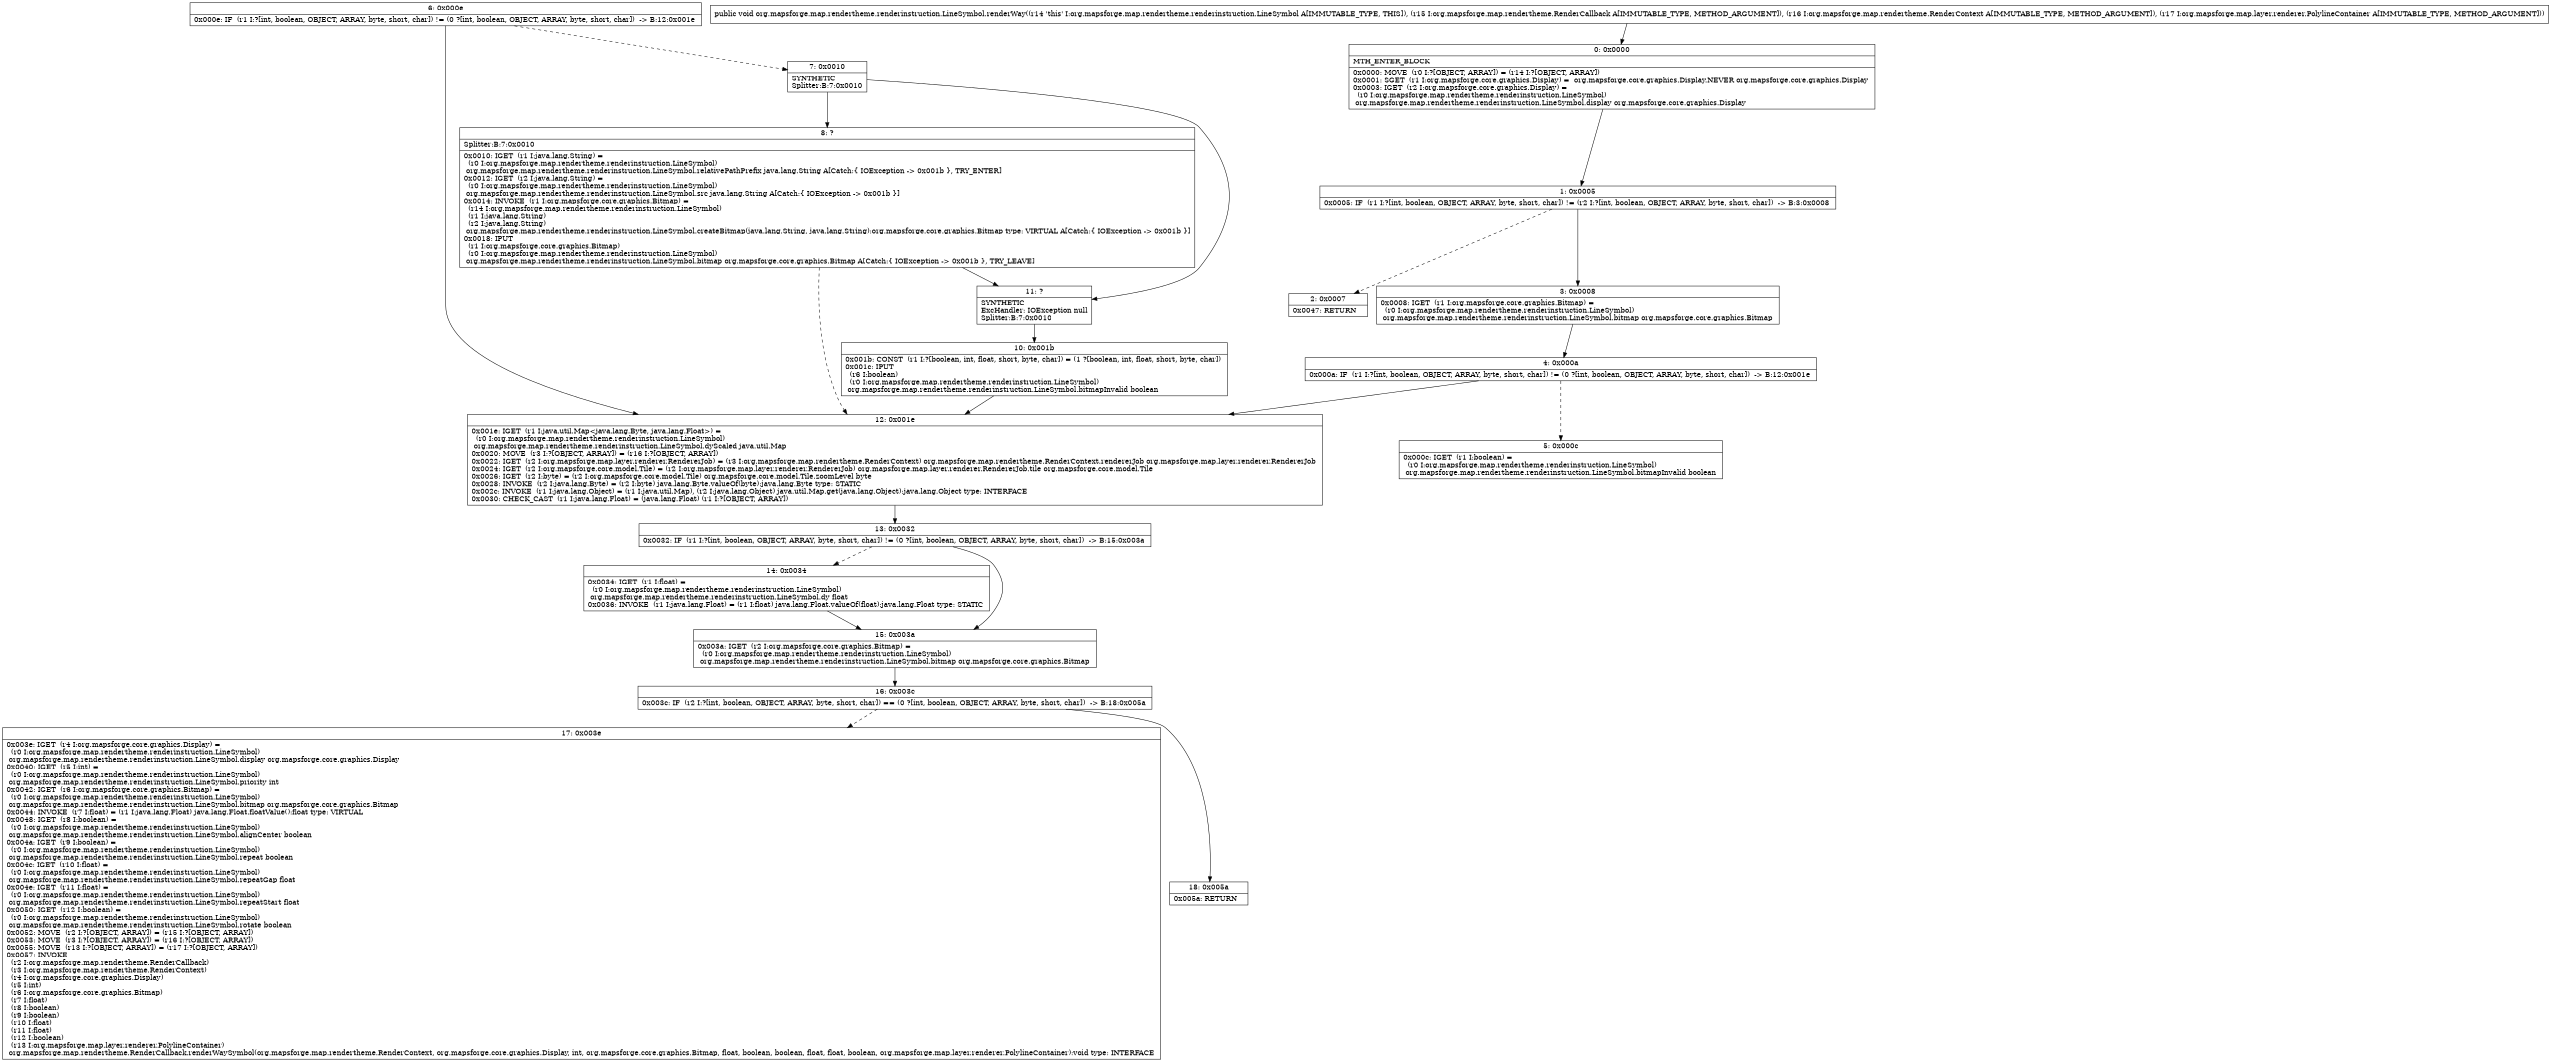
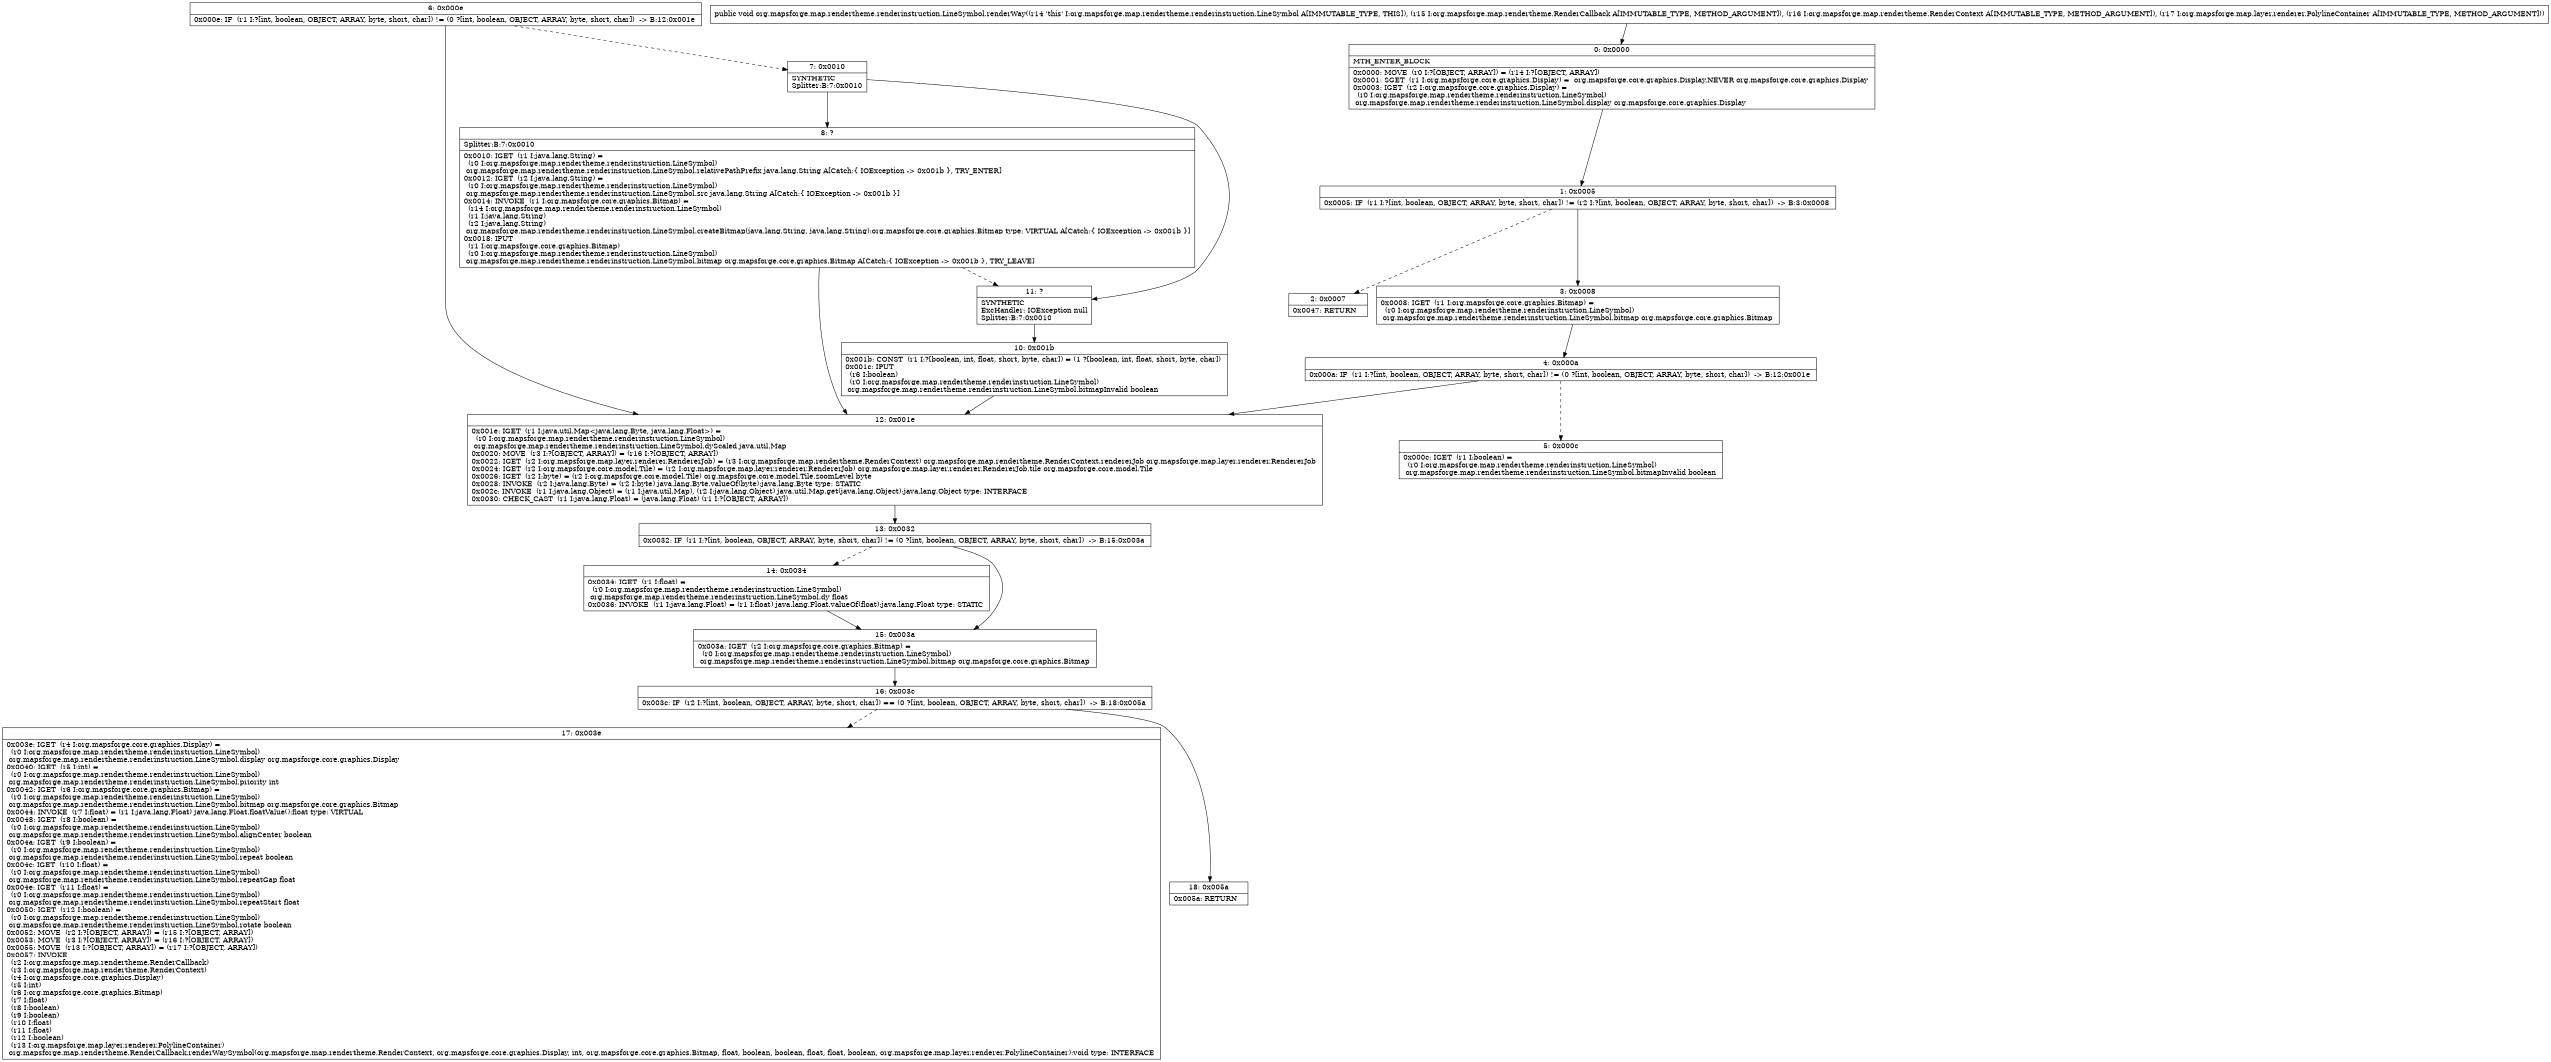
  digraph {
    node [shape=record]
    n1 [label="{0\:\ 0x0000|MTH_ENTER_BLOCK\l|0x0000: MOVE  (r0 I:?[OBJECT, ARRAY]) = (r14 I:?[OBJECT, ARRAY]) \l0x0001: SGET  (r1 I:org.mapsforge.core.graphics.Display) =  org.mapsforge.core.graphics.Display.NEVER org.mapsforge.core.graphics.Display \l0x0003: IGET  (r2 I:org.mapsforge.core.graphics.Display) = \l  (r0 I:org.mapsforge.map.rendertheme.renderinstruction.LineSymbol)\l org.mapsforge.map.rendertheme.renderinstruction.LineSymbol.display org.mapsforge.core.graphics.Display \l}"]
    n2 [label="{1\:\ 0x0005|0x0005: IF  (r1 I:?[int, boolean, OBJECT, ARRAY, byte, short, char]) != (r2 I:?[int, boolean, OBJECT, ARRAY, byte, short, char])  \-\> B:3:0x0008 \l}"]
    n3 [label="{2\:\ 0x0007|0x0047: RETURN   \l}"]
    n4 [label="{3\:\ 0x0008|0x0008: IGET  (r1 I:org.mapsforge.core.graphics.Bitmap) = \l  (r0 I:org.mapsforge.map.rendertheme.renderinstruction.LineSymbol)\l org.mapsforge.map.rendertheme.renderinstruction.LineSymbol.bitmap org.mapsforge.core.graphics.Bitmap \l}"]
    n5 [label="{4\:\ 0x000a|0x000a: IF  (r1 I:?[int, boolean, OBJECT, ARRAY, byte, short, char]) != (0 ?[int, boolean, OBJECT, ARRAY, byte, short, char])  \-\> B:12:0x001e \l}"]
    n6 [label="{5\:\ 0x000c|0x000c: IGET  (r1 I:boolean) = \l  (r0 I:org.mapsforge.map.rendertheme.renderinstruction.LineSymbol)\l org.mapsforge.map.rendertheme.renderinstruction.LineSymbol.bitmapInvalid boolean \l}"]
    n7 [label="{12\:\ 0x001e|0x001e: IGET  (r1 I:java.util.Map\<java.lang.Byte, java.lang.Float\>) = \l  (r0 I:org.mapsforge.map.rendertheme.renderinstruction.LineSymbol)\l org.mapsforge.map.rendertheme.renderinstruction.LineSymbol.dyScaled java.util.Map \l0x0020: MOVE  (r3 I:?[OBJECT, ARRAY]) = (r16 I:?[OBJECT, ARRAY]) \l0x0022: IGET  (r2 I:org.mapsforge.map.layer.renderer.RendererJob) = (r3 I:org.mapsforge.map.rendertheme.RenderContext) org.mapsforge.map.rendertheme.RenderContext.rendererJob org.mapsforge.map.layer.renderer.RendererJob \l0x0024: IGET  (r2 I:org.mapsforge.core.model.Tile) = (r2 I:org.mapsforge.map.layer.renderer.RendererJob) org.mapsforge.map.layer.renderer.RendererJob.tile org.mapsforge.core.model.Tile \l0x0026: IGET  (r2 I:byte) = (r2 I:org.mapsforge.core.model.Tile) org.mapsforge.core.model.Tile.zoomLevel byte \l0x0028: INVOKE  (r2 I:java.lang.Byte) = (r2 I:byte) java.lang.Byte.valueOf(byte):java.lang.Byte type: STATIC \l0x002c: INVOKE  (r1 I:java.lang.Object) = (r1 I:java.util.Map), (r2 I:java.lang.Object) java.util.Map.get(java.lang.Object):java.lang.Object type: INTERFACE \l0x0030: CHECK_CAST  (r1 I:java.lang.Float) = (java.lang.Float) (r1 I:?[OBJECT, ARRAY]) \l}"]
    n8 [label="{13\:\ 0x0032|0x0032: IF  (r1 I:?[int, boolean, OBJECT, ARRAY, byte, short, char]) != (0 ?[int, boolean, OBJECT, ARRAY, byte, short, char])  \-\> B:15:0x003a \l}"]
    n9 [label="{6\:\ 0x000e|0x000e: IF  (r1 I:?[int, boolean, OBJECT, ARRAY, byte, short, char]) != (0 ?[int, boolean, OBJECT, ARRAY, byte, short, char])  \-\> B:12:0x001e \l}"]
    n10 [label="{7\:\ 0x0010|SYNTHETIC\lSplitter:B:7:0x0010\l}"]
    n11 [label="{8\:\ ?|Splitter:B:7:0x0010\l|0x0010: IGET  (r1 I:java.lang.String) = \l  (r0 I:org.mapsforge.map.rendertheme.renderinstruction.LineSymbol)\l org.mapsforge.map.rendertheme.renderinstruction.LineSymbol.relativePathPrefix java.lang.String A[Catch:\{ IOException \-\> 0x001b \}, TRY_ENTER]\l0x0012: IGET  (r2 I:java.lang.String) = \l  (r0 I:org.mapsforge.map.rendertheme.renderinstruction.LineSymbol)\l org.mapsforge.map.rendertheme.renderinstruction.LineSymbol.src java.lang.String A[Catch:\{ IOException \-\> 0x001b \}]\l0x0014: INVOKE  (r1 I:org.mapsforge.core.graphics.Bitmap) = \l  (r14 I:org.mapsforge.map.rendertheme.renderinstruction.LineSymbol)\l  (r1 I:java.lang.String)\l  (r2 I:java.lang.String)\l org.mapsforge.map.rendertheme.renderinstruction.LineSymbol.createBitmap(java.lang.String, java.lang.String):org.mapsforge.core.graphics.Bitmap type: VIRTUAL A[Catch:\{ IOException \-\> 0x001b \}]\l0x0018: IPUT  \l  (r1 I:org.mapsforge.core.graphics.Bitmap)\l  (r0 I:org.mapsforge.map.rendertheme.renderinstruction.LineSymbol)\l org.mapsforge.map.rendertheme.renderinstruction.LineSymbol.bitmap org.mapsforge.core.graphics.Bitmap A[Catch:\{ IOException \-\> 0x001b \}, TRY_LEAVE]\l}"]
    n12 [label="{11\:\ ?|SYNTHETIC\lExcHandler: IOException null\lSplitter:B:7:0x0010\l}"]
    n13 [label="{10\:\ 0x001b|0x001b: CONST  (r1 I:?[boolean, int, float, short, byte, char]) = (1 ?[boolean, int, float, short, byte, char]) \l0x001c: IPUT  \l  (r6 I:boolean)\l  (r0 I:org.mapsforge.map.rendertheme.renderinstruction.LineSymbol)\l org.mapsforge.map.rendertheme.renderinstruction.LineSymbol.bitmapInvalid boolean \l}"]
    n14 [label="{14\:\ 0x0034|0x0034: IGET  (r1 I:float) = \l  (r0 I:org.mapsforge.map.rendertheme.renderinstruction.LineSymbol)\l org.mapsforge.map.rendertheme.renderinstruction.LineSymbol.dy float \l0x0036: INVOKE  (r1 I:java.lang.Float) = (r1 I:float) java.lang.Float.valueOf(float):java.lang.Float type: STATIC \l}"]
    n15 [label="{15\:\ 0x003a|0x003a: IGET  (r2 I:org.mapsforge.core.graphics.Bitmap) = \l  (r0 I:org.mapsforge.map.rendertheme.renderinstruction.LineSymbol)\l org.mapsforge.map.rendertheme.renderinstruction.LineSymbol.bitmap org.mapsforge.core.graphics.Bitmap \l}"]
    n16 [label="{16\:\ 0x003c|0x003c: IF  (r2 I:?[int, boolean, OBJECT, ARRAY, byte, short, char]) == (0 ?[int, boolean, OBJECT, ARRAY, byte, short, char])  \-\> B:18:0x005a \l}"]
    n17 [label="{17\:\ 0x003e|0x003e: IGET  (r4 I:org.mapsforge.core.graphics.Display) = \l  (r0 I:org.mapsforge.map.rendertheme.renderinstruction.LineSymbol)\l org.mapsforge.map.rendertheme.renderinstruction.LineSymbol.display org.mapsforge.core.graphics.Display \l0x0040: IGET  (r5 I:int) = \l  (r0 I:org.mapsforge.map.rendertheme.renderinstruction.LineSymbol)\l org.mapsforge.map.rendertheme.renderinstruction.LineSymbol.priority int \l0x0042: IGET  (r6 I:org.mapsforge.core.graphics.Bitmap) = \l  (r0 I:org.mapsforge.map.rendertheme.renderinstruction.LineSymbol)\l org.mapsforge.map.rendertheme.renderinstruction.LineSymbol.bitmap org.mapsforge.core.graphics.Bitmap \l0x0044: INVOKE  (r7 I:float) = (r1 I:java.lang.Float) java.lang.Float.floatValue():float type: VIRTUAL \l0x0048: IGET  (r8 I:boolean) = \l  (r0 I:org.mapsforge.map.rendertheme.renderinstruction.LineSymbol)\l org.mapsforge.map.rendertheme.renderinstruction.LineSymbol.alignCenter boolean \l0x004a: IGET  (r9 I:boolean) = \l  (r0 I:org.mapsforge.map.rendertheme.renderinstruction.LineSymbol)\l org.mapsforge.map.rendertheme.renderinstruction.LineSymbol.repeat boolean \l0x004c: IGET  (r10 I:float) = \l  (r0 I:org.mapsforge.map.rendertheme.renderinstruction.LineSymbol)\l org.mapsforge.map.rendertheme.renderinstruction.LineSymbol.repeatGap float \l0x004e: IGET  (r11 I:float) = \l  (r0 I:org.mapsforge.map.rendertheme.renderinstruction.LineSymbol)\l org.mapsforge.map.rendertheme.renderinstruction.LineSymbol.repeatStart float \l0x0050: IGET  (r12 I:boolean) = \l  (r0 I:org.mapsforge.map.rendertheme.renderinstruction.LineSymbol)\l org.mapsforge.map.rendertheme.renderinstruction.LineSymbol.rotate boolean \l0x0052: MOVE  (r2 I:?[OBJECT, ARRAY]) = (r15 I:?[OBJECT, ARRAY]) \l0x0053: MOVE  (r3 I:?[OBJECT, ARRAY]) = (r16 I:?[OBJECT, ARRAY]) \l0x0055: MOVE  (r13 I:?[OBJECT, ARRAY]) = (r17 I:?[OBJECT, ARRAY]) \l0x0057: INVOKE  \l  (r2 I:org.mapsforge.map.rendertheme.RenderCallback)\l  (r3 I:org.mapsforge.map.rendertheme.RenderContext)\l  (r4 I:org.mapsforge.core.graphics.Display)\l  (r5 I:int)\l  (r6 I:org.mapsforge.core.graphics.Bitmap)\l  (r7 I:float)\l  (r8 I:boolean)\l  (r9 I:boolean)\l  (r10 I:float)\l  (r11 I:float)\l  (r12 I:boolean)\l  (r13 I:org.mapsforge.map.layer.renderer.PolylineContainer)\l org.mapsforge.map.rendertheme.RenderCallback.renderWaySymbol(org.mapsforge.map.rendertheme.RenderContext, org.mapsforge.core.graphics.Display, int, org.mapsforge.core.graphics.Bitmap, float, boolean, boolean, float, float, boolean, org.mapsforge.map.layer.renderer.PolylineContainer):void type: INTERFACE \l}"]
    n18 [label="{18\:\ 0x005a|0x005a: RETURN   \l}"]
    n19 [label="{public void org.mapsforge.map.rendertheme.renderinstruction.LineSymbol.renderWay((r14 'this' I:org.mapsforge.map.rendertheme.renderinstruction.LineSymbol A[IMMUTABLE_TYPE, THIS]), (r15 I:org.mapsforge.map.rendertheme.RenderCallback A[IMMUTABLE_TYPE, METHOD_ARGUMENT]), (r16 I:org.mapsforge.map.rendertheme.RenderContext A[IMMUTABLE_TYPE, METHOD_ARGUMENT]), (r17 I:org.mapsforge.map.layer.renderer.PolylineContainer A[IMMUTABLE_TYPE, METHOD_ARGUMENT])) }"]
    n1 -> n2
    n2 -> n3 [style=dashed]
    n2 -> n4
    n4 -> n5
    n5 -> n6 [style=dashed]
    n5 -> n7
    n7 -> n8
    n8 -> n14 [style=dashed]
    n8 -> n15
    n9 -> n7
    n9 -> n10 [style=dashed]
    n10 -> n11
    n10 -> n12
-   n11 -> n7 [style=dashed]
-   n11 -> n12
+   n11 -> n7
+   n11 -> n12 [style=dashed]
    n12 -> n13
    n13 -> n7
    n14 -> n15
    n15 -> n16
    n16 -> n17 [style=dashed]
    n16 -> n18
    n19 -> n1
  }
